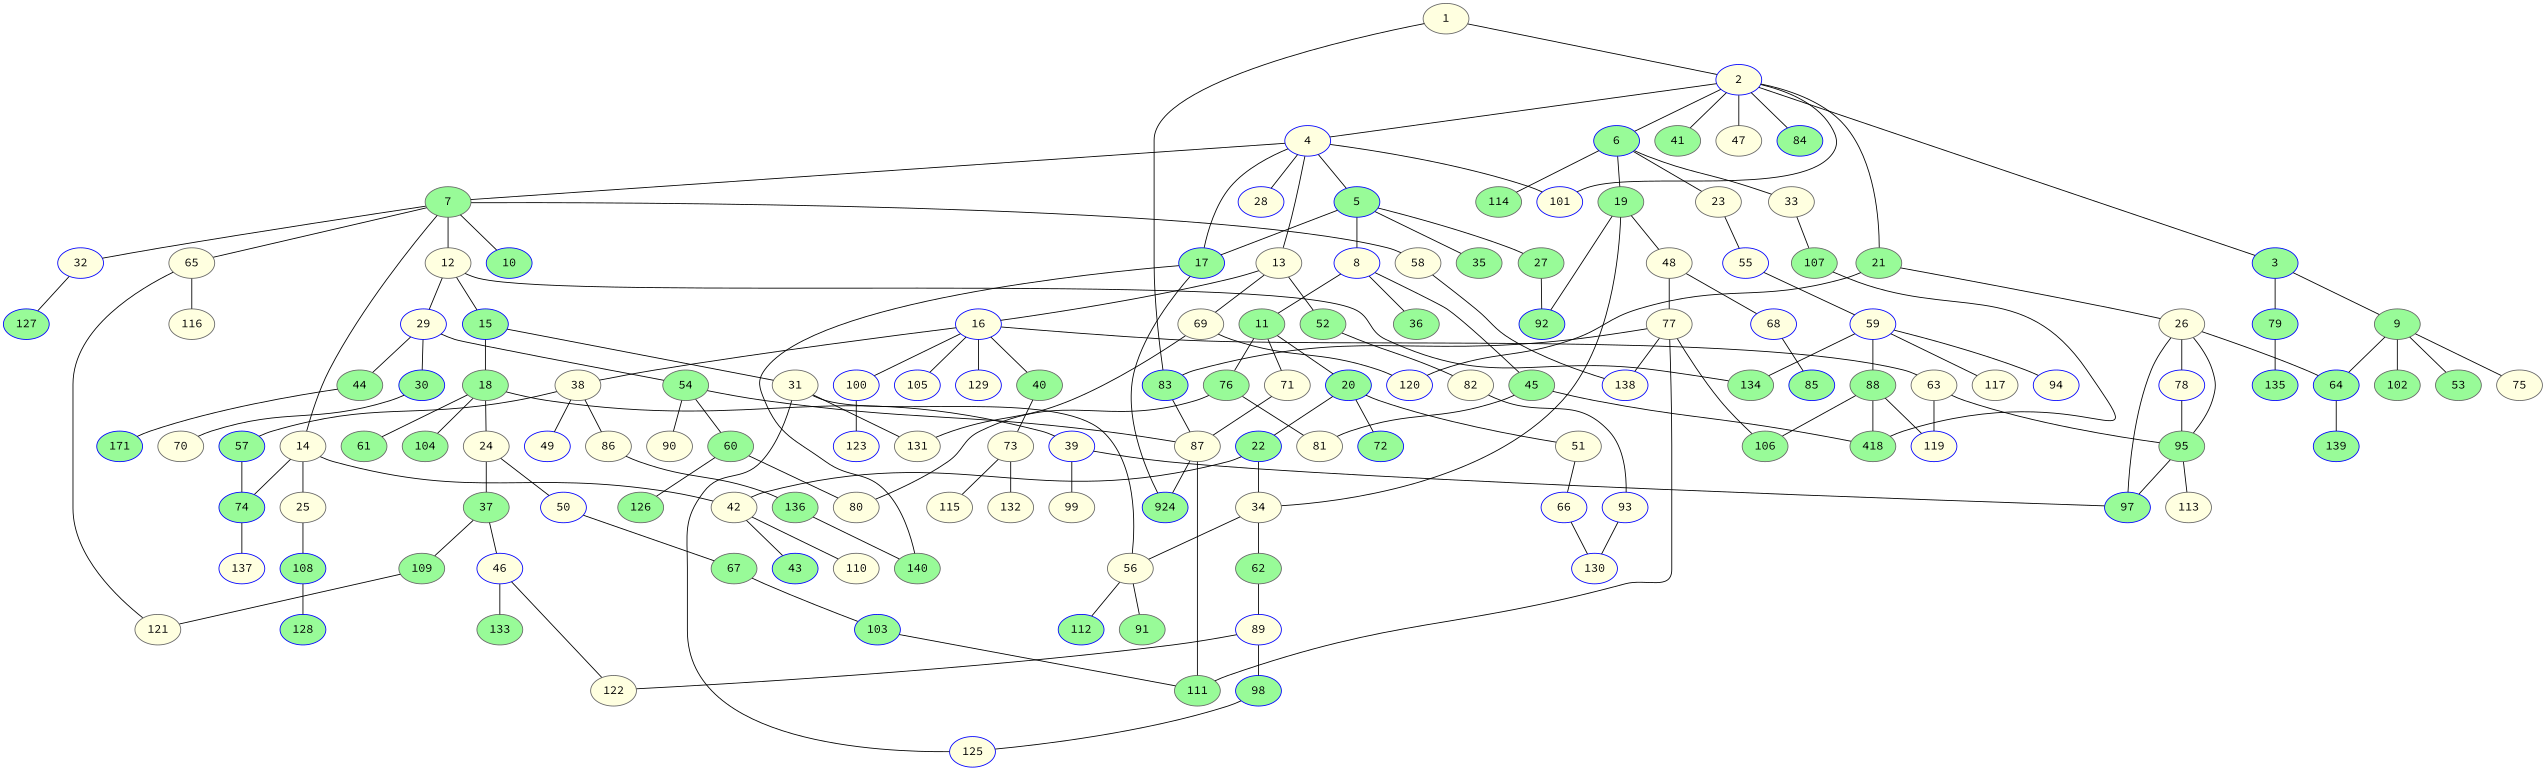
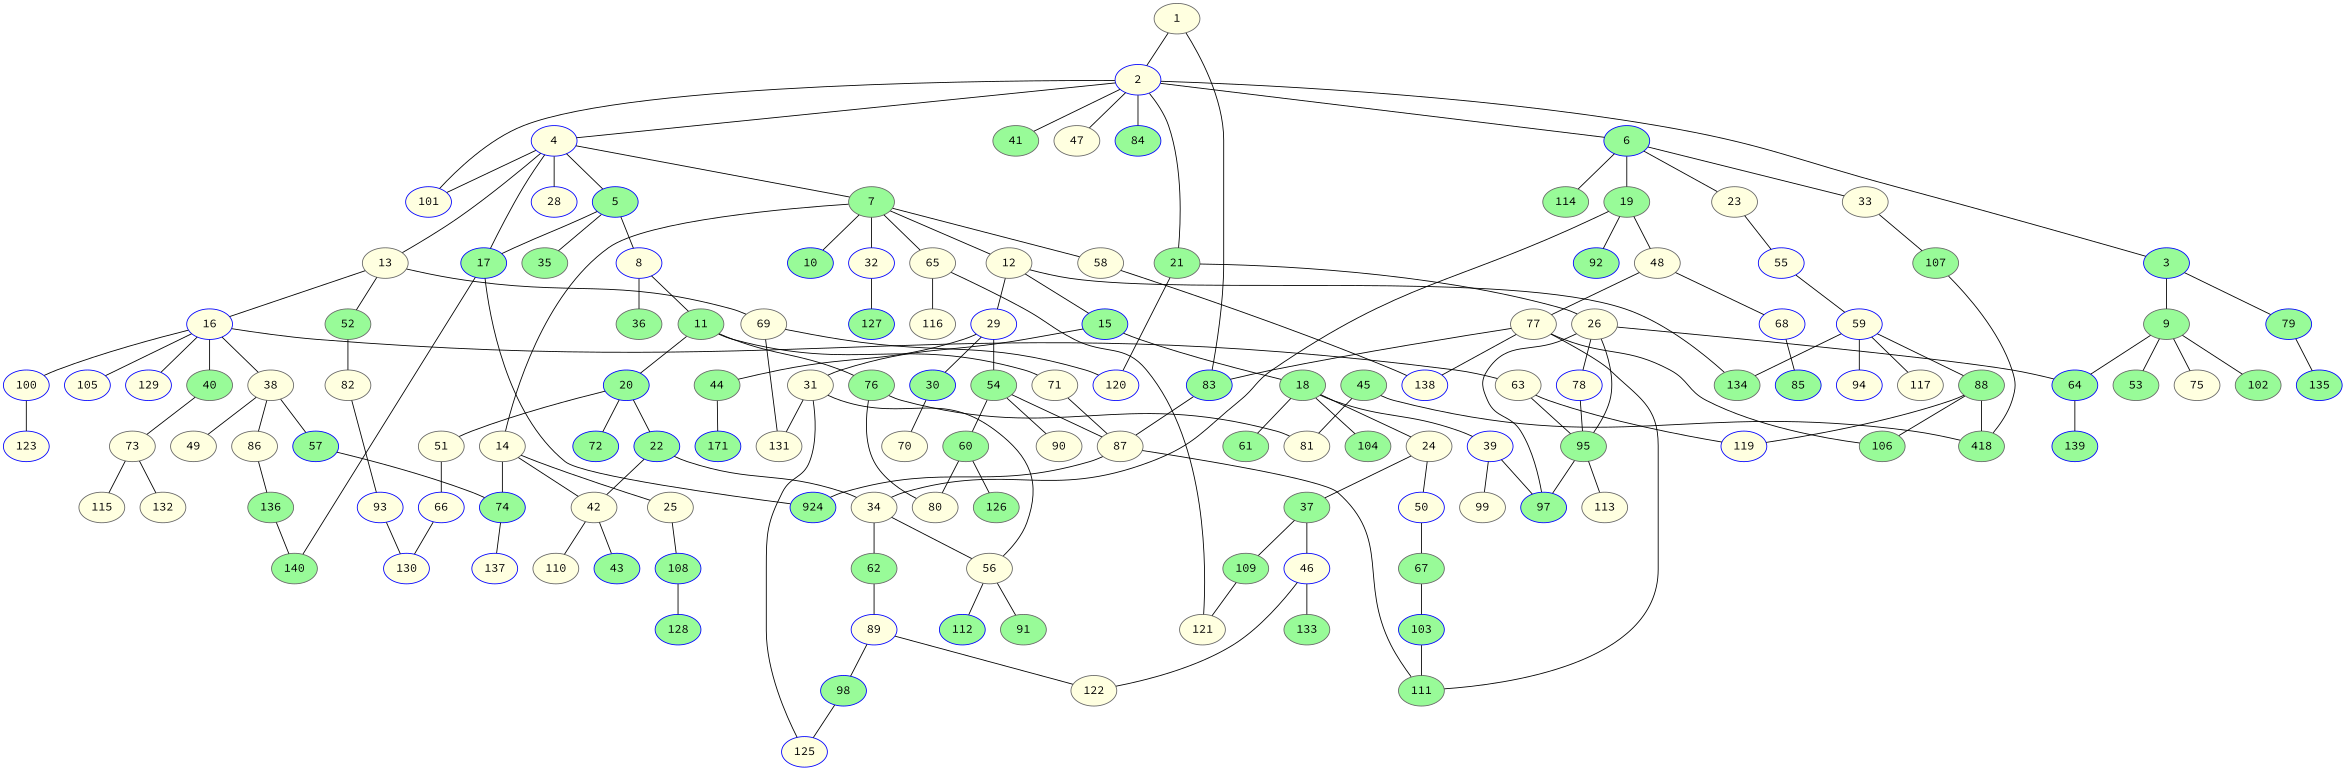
  graph {
    fontname="Source Code Pro"
    node [color=gray40 fillcolor=lightyellow fontname="Source Code Pro" style=filled]
    edge [fontname="Source Code Pro"]
    2 [color=blue]
    1
    83 [color=blue fillcolor=palegreen]
    3 [color=blue fillcolor=palegreen]
    4 [color=blue]
    6 [color=blue fillcolor=palegreen]
    21 [fillcolor=palegreen]
    41 [fillcolor=palegreen]
    47
    84 [color=blue fillcolor=palegreen]
    101 [color=blue]
    87
    9 [fillcolor=palegreen]
    79 [color=blue fillcolor=palegreen]
    5 [color=blue fillcolor=palegreen]
    7 [fillcolor=palegreen]
    13
    17 [color=blue fillcolor=palegreen]
    28 [color=blue]
    19 [fillcolor=palegreen]
    23
    33
    114 [fillcolor=palegreen]
    26
    120 [color=blue]
    53 [fillcolor=palegreen]
    64 [color=blue fillcolor=palegreen]
    75
    102 [fillcolor=palegreen]
    135 [color=blue fillcolor=palegreen]
    8 [color=blue]
-   27 [fillcolor=palegreen]
    35 [fillcolor=palegreen]
    10 [color=blue fillcolor=palegreen]
    12
    14
    32 [color=blue]
    58
    65
    16 [color=blue]
    52 [fillcolor=palegreen]
    69
    n43 [color=blue fillcolor=palegreen label=924]
    140 [fillcolor=palegreen]
    11 [fillcolor=palegreen]
    36 [fillcolor=palegreen]
    45 [fillcolor=palegreen]
    92 [color=blue fillcolor=palegreen]
    34
    48
    55 [color=blue]
    107 [fillcolor=palegreen]
    15 [color=blue fillcolor=palegreen]
    29 [color=blue]
    134 [fillcolor=palegreen]
    25
    42
    74 [color=blue fillcolor=palegreen]
    127 [color=blue fillcolor=palegreen]
    138 [color=blue]
    116
    121
    20 [color=blue fillcolor=palegreen]
    71
    76 [fillcolor=palegreen]
    81
    n67 [fillcolor=palegreen label=418]
    139 [color=blue fillcolor=palegreen]
    22 [color=blue fillcolor=palegreen]
    51
    72 [color=blue fillcolor=palegreen]
    80
    18 [fillcolor=palegreen]
    31
    30 [color=blue fillcolor=palegreen]
    44 [fillcolor=palegreen]
    54 [fillcolor=palegreen]
    38
    40 [fillcolor=palegreen]
    63
    100 [color=blue]
    105 [color=blue]
    129 [color=blue]
    82
    131
    108 [color=blue fillcolor=palegreen]
    43 [color=blue fillcolor=palegreen]
    110
    137 [color=blue]
    24
    39 [color=blue]
    61 [fillcolor=palegreen]
    104 [fillcolor=palegreen]
    56
    125 [color=blue]
-   49 [color=blue]
+   49
    57 [color=blue fillcolor=palegreen]
    86
    73
    95 [fillcolor=palegreen]
    119 [color=blue]
    123 [color=blue]
    37 [fillcolor=palegreen]
    50 [color=blue]
    97 [color=blue fillcolor=palegreen]
    99
    62 [fillcolor=palegreen]
    68 [color=blue]
    77
    66 [color=blue]
    78 [color=blue]
    59 [color=blue]
    46 [color=blue]
    109 [fillcolor=palegreen]
    67 [fillcolor=palegreen]
    128 [color=blue fillcolor=palegreen]
    113
    70
    n119 [color=blue fillcolor=palegreen label=171]
    60 [fillcolor=palegreen]
    90
    91 [fillcolor=palegreen]
    112 [color=blue fillcolor=palegreen]
    89 [color=blue]
    122
    133 [fillcolor=palegreen]
    136 [fillcolor=palegreen]
    115
    132
    85 [color=blue fillcolor=palegreen]
    106 [fillcolor=palegreen]
    111 [fillcolor=palegreen]
    103 [color=blue fillcolor=palegreen]
    130 [color=blue]
    93 [color=blue]
    126 [fillcolor=palegreen]
    88 [fillcolor=palegreen]
    94 [color=blue]
    117
    98 [color=blue fillcolor=palegreen]
    2 -- 3
    2 -- 4
    2 -- 6
    2 -- 21
    2 -- 41
    2 -- 47
    2 -- 84
    2 -- 101
    1 -- 2
    1 -- 83
    83 -- 87
    3 -- 9
    3 -- 79
    4 -- 101
    4 -- 5
    4 -- 7
    4 -- 13
    4 -- 17
    4 -- 28
    6 -- 19
    6 -- 23
    6 -- 33
    6 -- 114
    21 -- 26
    21 -- 120
    87 -- n43
    87 -- 111
    9 -- 53
    9 -- 64
    9 -- 75
    9 -- 102
    79 -- 135
    5 -- 17
    5 -- 8
-   5 -- 27
    5 -- 35
    7 -- 10
    7 -- 12
    7 -- 14
    7 -- 32
    7 -- 58
    7 -- 65
    13 -- 16
    13 -- 52
    13 -- 69
    17 -- n43
    17 -- 140
    19 -- 92
    19 -- 34
    19 -- 48
    23 -- 55
    33 -- 107
    26 -- 64
    26 -- 95
    26 -- 97
    26 -- 78
    64 -- 139
    8 -- 11
    8 -- 36
-   8 -- 45
-   27 -- 92
    12 -- 15
    12 -- 29
    12 -- 134
    14 -- 25
    14 -- 42
    14 -- 74
    32 -- 127
    58 -- 138
    65 -- 116
    65 -- 121
    16 -- 38
    16 -- 40
    16 -- 63
    16 -- 100
    16 -- 105
    16 -- 129
    52 -- 82
    69 -- 120
    69 -- 131
    11 -- 20
    11 -- 71
    11 -- 76
    45 -- 81
    45 -- n67
    34 -- 56
    34 -- 62
    48 -- 68
    48 -- 77
    55 -- 59
    107 -- n67
    15 -- 18
    15 -- 31
    29 -- 30
    29 -- 44
    29 -- 54
    25 -- 108
    42 -- 43
    42 -- 110
    74 -- 137
    20 -- 22
    20 -- 51
    20 -- 72
    71 -- 87
    76 -- 81
    76 -- 80
    22 -- 34
    22 -- 42
    51 -- 66
    18 -- 24
    18 -- 39
    18 -- 61
    18 -- 104
    31 -- 131
    31 -- 56
    31 -- 125
    30 -- 70
    44 -- n119
    54 -- 87
    54 -- 60
    54 -- 90
    38 -- 49
    38 -- 57
    38 -- 86
    40 -- 73
    63 -- 95
    63 -- 119
    100 -- 123
    82 -- 93
    108 -- 128
    24 -- 37
    24 -- 50
    39 -- 97
    39 -- 99
    56 -- 91
    56 -- 112
    57 -- 74
    86 -- 136
    73 -- 115
    73 -- 132
    95 -- 97
    95 -- 113
    37 -- 46
    37 -- 109
    50 -- 67
    62 -- 89
    68 -- 85
    77 -- 83
    77 -- 138
    77 -- 106
    77 -- 111
    66 -- 130
    78 -- 95
    59 -- 134
    59 -- 88
    59 -- 94
    59 -- 117
    46 -- 122
    46 -- 133
    109 -- 121
    67 -- 103
    60 -- 80
    60 -- 126
    89 -- 122
    89 -- 98
    136 -- 140
    103 -- 111
    93 -- 130
    88 -- n67
    88 -- 119
    88 -- 106
    98 -- 125
  }
